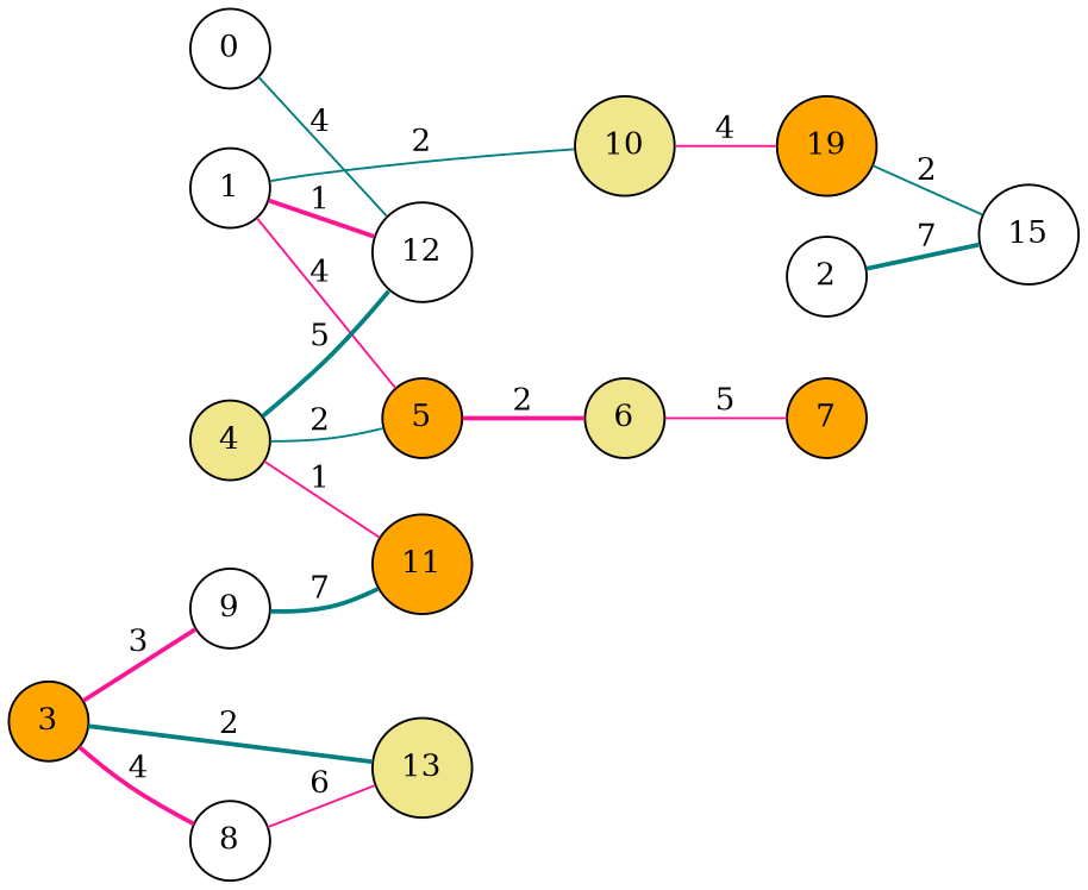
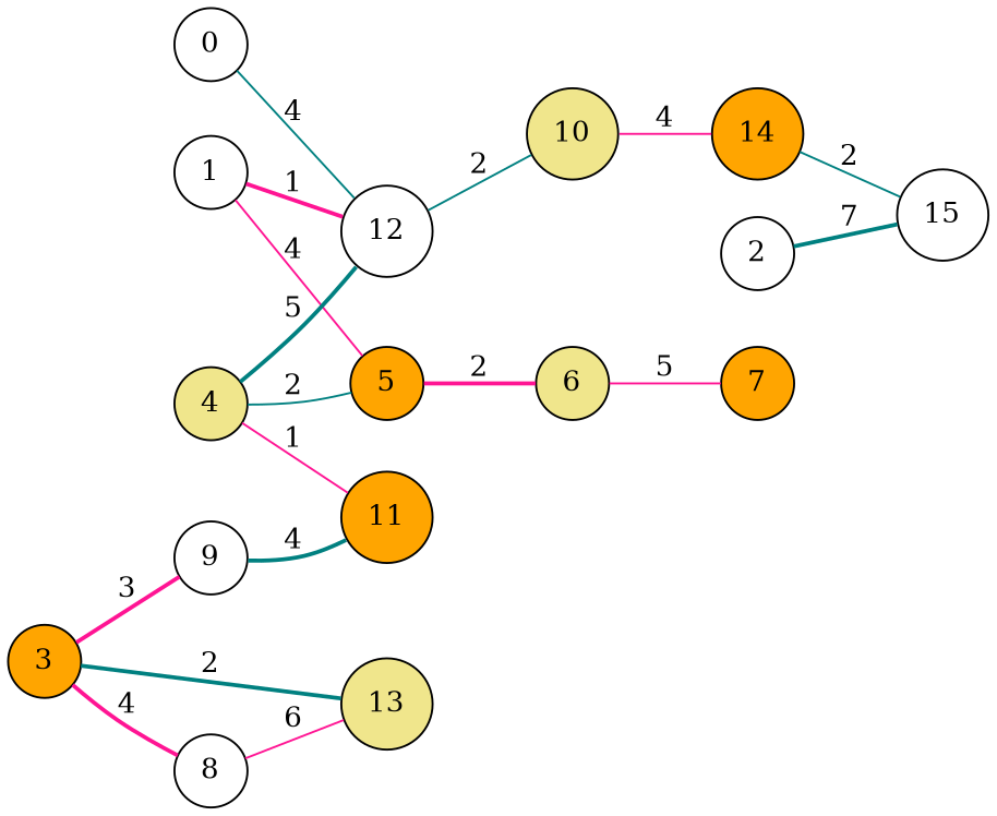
  graph {
    fontname="DejaVu Serif"
    rankdir=LR
    node [fillcolor=white fontname="DejaVu Serif" shape=circle style=filled]
    edge [color=deeppink fontname="DejaVu Serif" style=solid]
    0
    12
    13 [fillcolor=khaki]
    1
    5 [fillcolor=orange]
    10 [fillcolor=khaki]
    6 [fillcolor=khaki]
-   14 [fillcolor=orange label=19]
+   14 [fillcolor=orange]
    7 [fillcolor=orange]
    15
    2
    3 [fillcolor=orange]
    9
    8
    11 [fillcolor=orange]
    4 [fillcolor=khaki]
    0 -- 12 [color=teal label=4]
    1 -- 12 [label=1 style=bold]
    1 -- 5 [label=4]
-   1 -- 10 [color=teal label=2]
+   12 -- 10 [color=teal label=2]
    5 -- 6 [label=2 style=bold]
    10 -- 14 [label=4]
    6 -- 7 [label=5]
    14 -- 15 [color=teal label=2]
    2 -- 15 [color=teal label=7 style=bold]
    3 -- 13 [color=teal label=2 style=bold]
    3 -- 9 [label=3 style=bold]
    3 -- 8 [label=4 style=bold]
-   9 -- 11 [color=teal label=7 style=bold]
+   9 -- 11 [color=teal label=4 style=bold]
    8 -- 13 [label=6]
    4 -- 12 [color=teal label=5 style=bold]
    4 -- 5 [color=teal label=2]
    4 -- 11 [label=1]
  }
